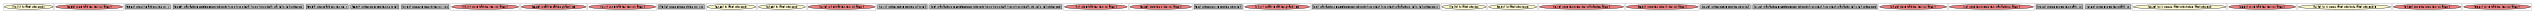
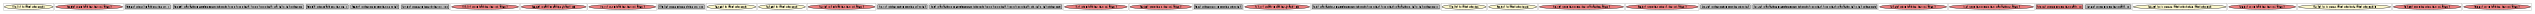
  digraph {
    node [fillcolor=lightcoral fontsize=20 penwidth=3.0 shape=ellipse style=filled]
    n1 [fillcolor=lemonchiffon label="[40/41]  br label %for.cond1"]
    n2 [label="[52/55]  %6 = load i32, i32* %j, align 4"]
    n3 [fillcolor=grey label="[59/60]  %inc14 = add nsw i32 %7, 1" shape=rectangle]
    n4 [fillcolor=grey label="[38/39]  %arrayidx = getelementptr inbounds [100 x [100 x i32]], [100 x [100 x i32]]* %a, i64 0, i64 %idxprom" shape=rectangle]
    n5 [fillcolor=grey label="[53/54]  %inc = add nsw i32 %6, 1" shape=rectangle]
    n6 [fillcolor=grey label="[56/57]  %idxprom = sext i32 %2 to i64" shape=rectangle]
    n7 [fillcolor=grey label="[27/30]  %cmp2 = icmp slt i32 %1, 100" shape=rectangle]
    n8 [label="[44/47]  %0 = load i32, i32* %i, align 4"]
    n9 [label="[66/69]  %call4 = call i32 @rand() #3"]
    n10 [label="[70/71]  %2 = load i32, i32* %i, align 4"]
    n11 [fillcolor=grey label="[45/46]  %cmp = icmp slt i32 %0, 100" shape=rectangle]
    n12 [fillcolor=lemonchiffon label="[62/63]  br label %for.cond1"]
    n13 [fillcolor=lemonchiffon label="[64/65]  br label %for.cond"]
    n14 [label="[12/13]  %4 = load i32, i32* %i, align 4"]
    n15 [fillcolor=grey label="[10/11]  %idxprom9 = sext i32 %4 to i64" shape=rectangle]
    n16 [fillcolor=grey label="[8/9]  %arrayidx10 = getelementptr inbounds [100 x [100 x i32]], [100 x [100 x i32]]* %b, i64 0, i64 %idxprom9" shape=rectangle]
    n17 [label="[4/7]  %5 = load i32, i32* %j, align 4"]
    n18 [label="[32/33]  store i32 0, i32* %j, align 4"]
    n19 [fillcolor=grey label="[5/6]  %idxprom11 = sext i32 %5 to i64" shape=rectangle]
    n20 [label="[14/17]  %call7 = call i32 @rand() #3"]
    n21 [fillcolor=grey label="[0/3]  %arrayidx12 = getelementptr inbounds [100 x i32], [100 x i32]* %arrayidx10, i64 0, i64 %idxprom11" shape=rectangle]
    n22 [fillcolor=lemonchiffon label="[48/49]  br label %for.inc"]
    n23 [fillcolor=lemonchiffon label="[50/51]  br label %for.inc13"]
    n24 [label="[18/19]  store i32 %rem, i32* %arrayidx6, align 4"]
    n25 [label="[36/37]  store i32 %inc14, i32* %i, align 4"]
    n26 [fillcolor=grey label="[20/23]  %idxprom5 = sext i32 %3 to i64" shape=rectangle]
    n27 [fillcolor=grey label="[21/22]  %arrayidx6 = getelementptr inbounds [100 x i32], [100 x i32]* %arrayidx, i64 0, i64 %idxprom5" shape=rectangle]
    n28 [label="[24/25]  %3 = load i32, i32* %j, align 4"]
    n29 [label="[1/2]  store i32 %rem8, i32* %arrayidx12, align 4"]
-   n30 [fillcolor=grey label="[15/16]  %rem8 = srem i32 %call7, 10" shape=rectangle]
+   n30 [label="[15/16]  %rem8 = srem i32 %call7, 10" shape=rectangle]
    n31 [fillcolor=grey label="[67/68]  %rem = srem i32 %call4, 10" shape=rectangle]
    n32 [fillcolor=lemonchiffon label="[28/29]  br i1 %cmp2, label %for.body3, label %for.end"]
    n33 [label="[26/31]  %1 = load i32, i32* %j, align 4"]
    n34 [fillcolor=lemonchiffon label="[42/43]  br i1 %cmp, label %for.body, label %for.end15"]
    n35 [label="[34/35]  store i32 %inc, i32* %j, align 4"]
    n36 [label="[58/61]  %7 = load i32, i32* %i, align 4"]
    subgraph cluster_1 {
      n1
    }
    subgraph cluster_2 {
      n2
    }
    subgraph cluster_3 {
      n3
    }
    subgraph cluster_4 {
      n4
    }
    subgraph cluster_5 {
      n5
    }
    subgraph cluster_6 {
      n6
    }
    subgraph cluster_7 {
      n7
    }
    subgraph cluster_8 {
      n8
    }
    subgraph cluster_9 {
      n9
    }
    subgraph cluster_10 {
      n10
    }
    subgraph cluster_11 {
      n11
    }
    subgraph cluster_12 {
      n12
    }
    subgraph cluster_13 {
      n13
    }
    subgraph cluster_14 {
      n14
    }
    subgraph cluster_15 {
      n15
    }
    subgraph cluster_16 {
      n16
    }
    subgraph cluster_17 {
      n17
    }
    subgraph cluster_18 {
      n18
    }
    subgraph cluster_19 {
      n19
    }
    subgraph cluster_20 {
      n20
    }
    subgraph cluster_21 {
      n21
    }
    subgraph cluster_22 {
      n22
    }
    subgraph cluster_23 {
      n23
    }
    subgraph cluster_24 {
      n24
    }
    subgraph cluster_25 {
      n25
    }
    subgraph cluster_26 {
      n26
    }
    subgraph cluster_27 {
      n27
    }
    subgraph cluster_28 {
      n28
    }
    subgraph cluster_29 {
      n29
    }
    subgraph cluster_30 {
      n30
    }
    subgraph cluster_31 {
      n31
    }
    subgraph cluster_32 {
      n32
    }
    subgraph cluster_33 {
      n33
    }
    subgraph cluster_34 {
      n34
    }
    subgraph cluster_35 {
      n35
    }
    subgraph cluster_36 {
      n36
    }
  }
